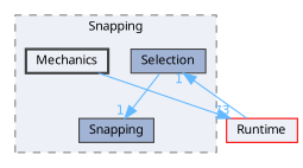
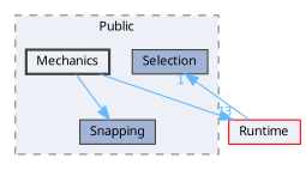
  digraph {
    compound=true
    fontname="Noto Sans"
    node [color=grey25 fillcolor="#a2b4d6" fontname="Noto Sans" fontsize=10 shape=box style=filled]
    edge [color=steelblue1 fontcolor=steelblue1 fontname="Noto Sans" fontsize=10 headlabel=1 labeldistance=1.5 labelfontname=Helvetica labelfontsize=10]
    n1 [height=0.2 label=Snapping width=0.4]
    n2 [height=0.2 label=Selection width=0.4]
    n3 [fillcolor="#edf0f7" height=0.2 label=Mechanics style="filled,bold" width=0.4]
    n4 [color=red fillcolor="#edf0f7" height=0.2 label=Runtime width=0.4]
    subgraph cluster_1 {
      bgcolor="#edf0f7"
      fontsize=10
-     label=Snapping
+     label=Public
      pencolor=grey50
      style="filled,dashed"
      n1
      n2
      n3
    }
-   n2 -> n1
+   n3 -> n1
    n3 -> n4 [headlabel=73]
    n4 -> n2
  }
